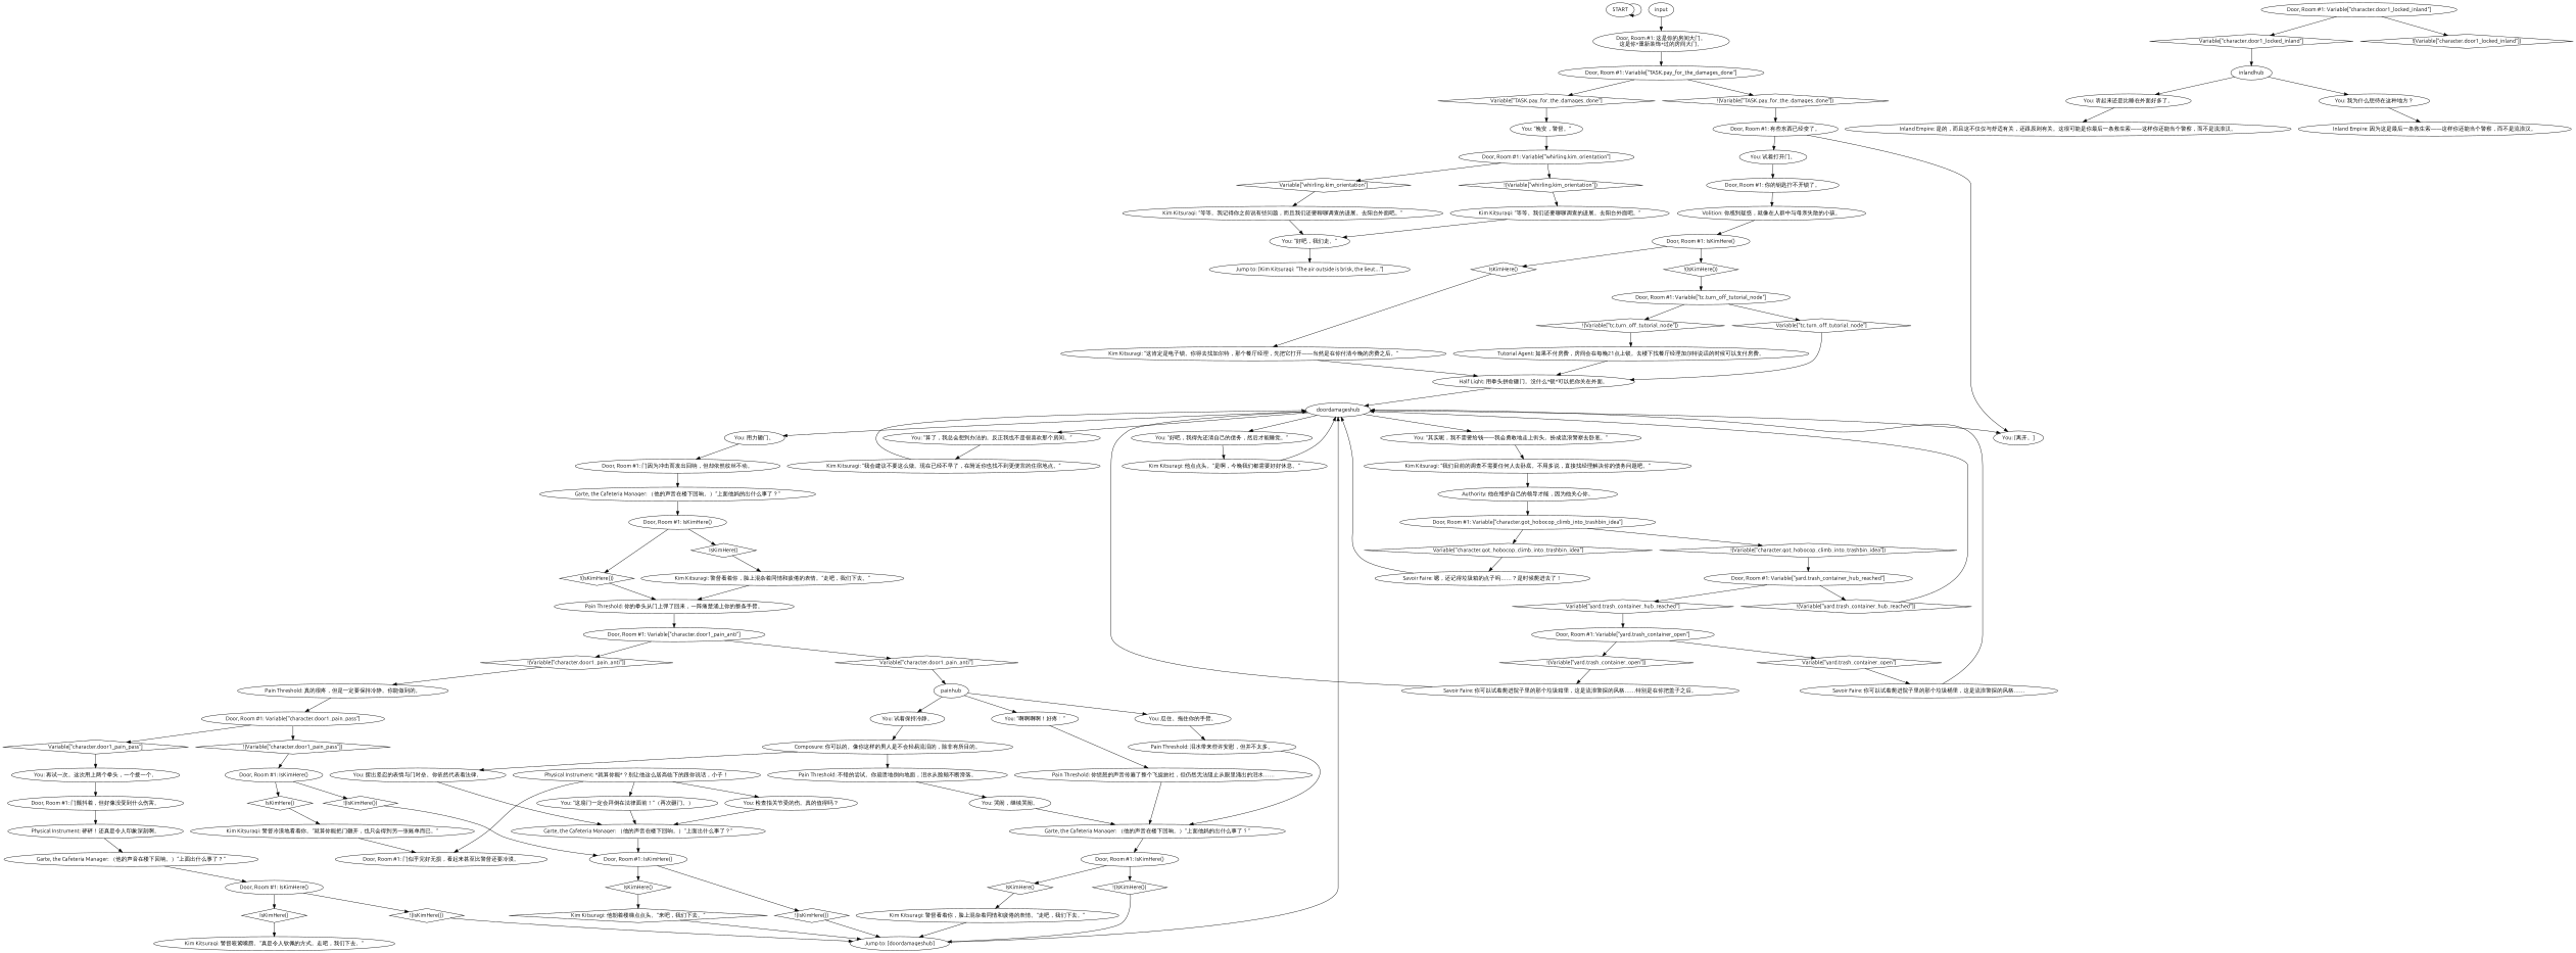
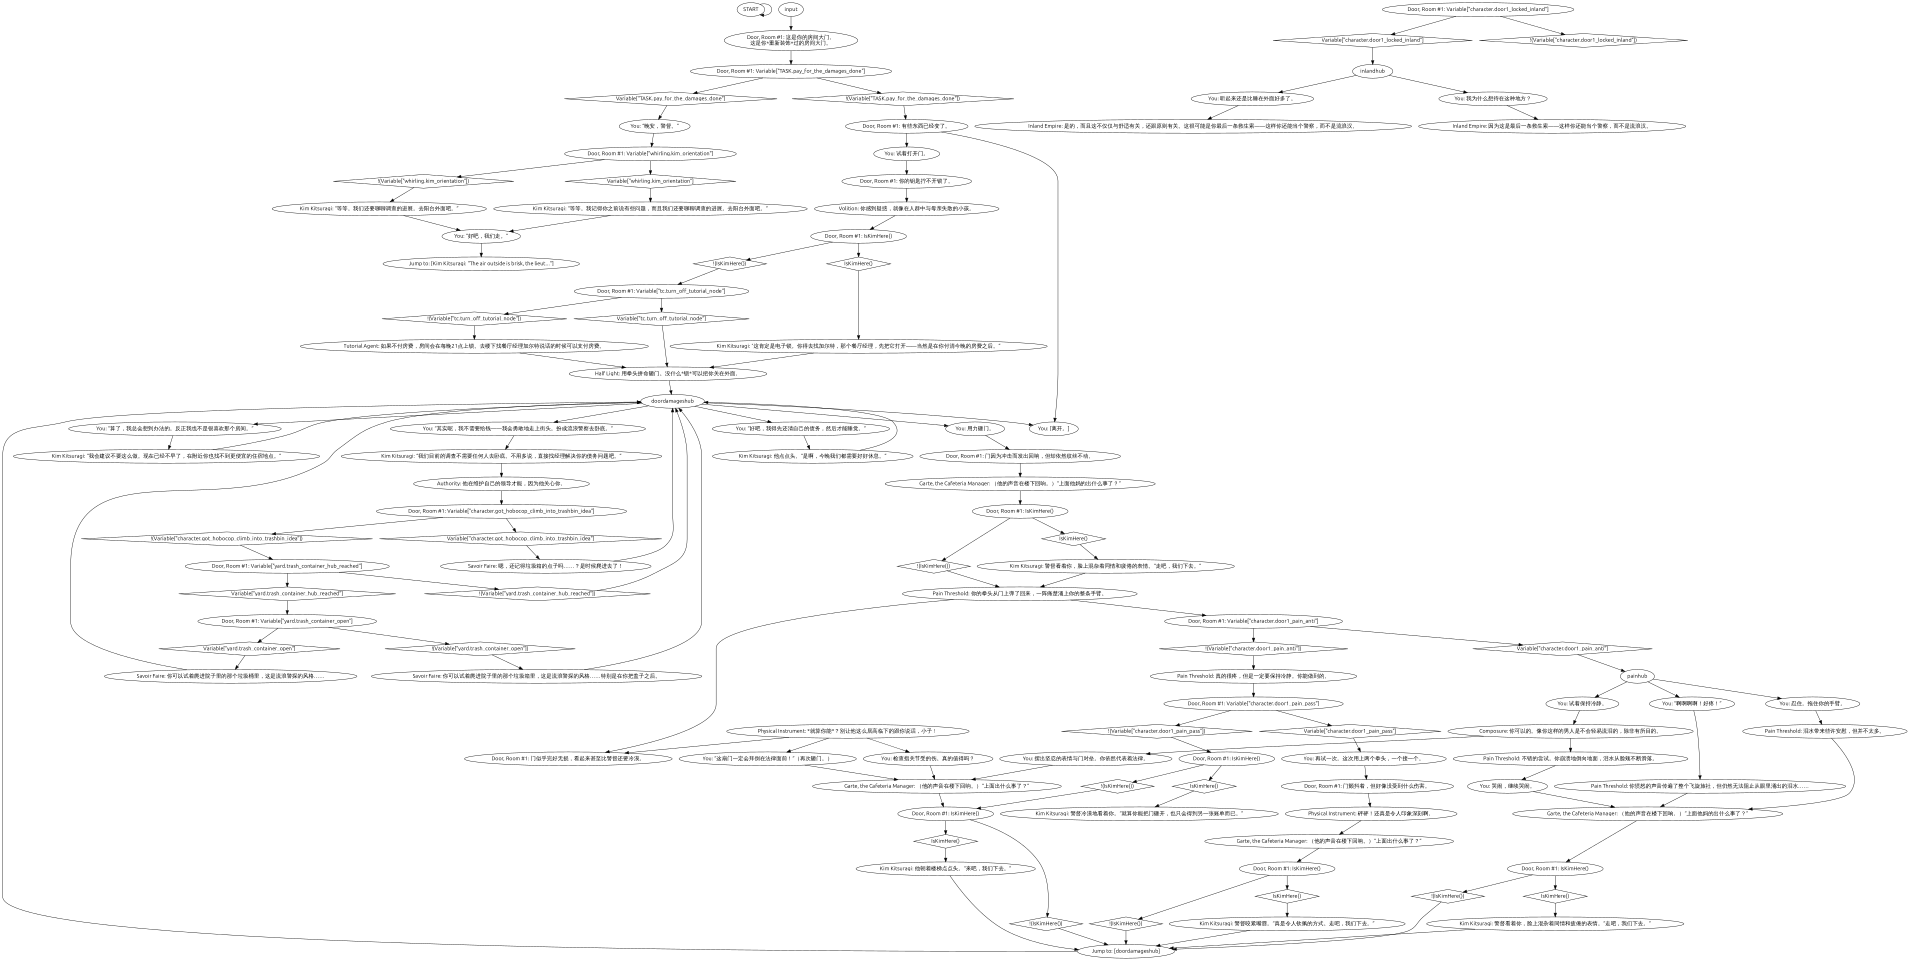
  digraph {
    fontname=Ubuntu
    node [fontname=Ubuntu]
    edge [fontname=Ubuntu]
    n1 [label=START]
    n2 [label=input]
    n3 [label="Door, Room #1: 这是你的房间大门。\n这是你*重新装饰*过的房间大门。"]
    n4 [label="Door, Room #1: Variable[\"TASK.pay_for_the_damages_done\"]"]
    n5 [label="You: “啊啊啊啊！好疼！”"]
    n6 [label="Pain Threshold: 你愤怒的声音传遍了整个飞旋旅社，但仍然无法阻止从眼里涌出的泪水……"]
    n7 [label="Garte, the Cafeteria Manager: （他的声音在楼下回响。）“上面他妈的出什么事了？”"]
    n8 [label="Pain Threshold: 不错的尝试。你崩溃地倒向地面，泪水从脸颊不断滑落。"]
    n9 [label="You: 哭闹，继续哭闹。"]
    n10 [label="Pain Threshold: 泪水带来些许安慰，但并不太多。"]
    n11 [label="Door, Room #1: IsKimHere()"]
    n12 [label="Door, Room #1: Variable[\"character.door1_pain_anti\"]"]
    n13 [label="Variable[\"character.door1_pain_anti\"]" shape=diamond]
    n14 [label="!(Variable[\"character.door1_pain_anti\"])" shape=diamond]
    n15 [label=painhub]
    n16 [label="Pain Threshold: 真的很疼，但是一定要保持冷静。你能做到的。"]
    n17 [label="You: 试着保持冷静。"]
    n18 [label="You: 忍住。拖住你的手臂。"]
    n19 [label="Door, Room #1: Variable[\"character.door1_pain_pass\"]"]
-   n20 [label="Kim Kitsuragi: 他朝着楼梯点点头。“来吧，我们下去。”" shape=diamond]
+   n20 [label="Kim Kitsuragi: 他朝着楼梯点点头。“来吧，我们下去。”"]
    n21 [label="Jump to: [doordamageshub]"]
    n22 [label=doordamageshub]
    n23 [label="Kim Kitsuragi: “这肯定是电子锁。你得去找加尔特，那个餐厅经理，先把它打开——当然是在你付清今晚的房费之后。”"]
    n24 [label="Half Light: 用拳头拼命砸门。没什么*锁*可以把你关在外面。"]
    n25 [label="Variable[\"character.door1_pain_pass\"]" shape=diamond]
    n26 [label="!(Variable[\"character.door1_pain_pass\"])" shape=diamond]
    n27 [label="You: 再试一次。这次用上两个拳头，一个接一个。"]
    n28 [label="Door, Room #1: IsKimHere()"]
    n29 [label="Door, Room #1: 门颤抖着，但好像没受到什么伤害。"]
    n30 [label="IsKimHere()" shape=diamond]
    n31 [label="!(IsKimHere())" shape=diamond]
    n32 [label="Door, Room #1: IsKimHere()"]
    n33 [label="IsKimHere()" shape=diamond]
    n34 [label="!(IsKimHere())" shape=diamond]
    n35 [label="Door, Room #1: Variable[\"tc.turn_off_tutorial_node\"]"]
    n36 [label="Variable[\"tc.turn_off_tutorial_node\"]" shape=diamond]
    n37 [label="!(Variable[\"tc.turn_off_tutorial_node\"])" shape=diamond]
    n38 [label="Kim Kitsuragi: “等等。我们还要聊聊调查的进展。去阳台外面吧。”"]
    n39 [label="You: “好吧，我们走。”"]
    n40 [label="Jump to: [Kim Kitsuragi: \"The air outside is brisk, the lieut...\"]"]
    n41 [label=inlandhub]
    n42 [label="You: 听起来还是比睡在外面好多了。"]
    n43 [label="You: 我为什么想待在这种地方？"]
    n44 [label="Inland Empire: 是的，而且这不仅仅与舒适有关，还跟原则有关。这很可能是你最后一条救生索——这样你还能当个警察，而不是流浪汉。"]
    n45 [label="Inland Empire: 因为这是最后一条救生索——这样你还能当个警察，而不是流浪汉。"]
    n46 [label="IsKimHere()" shape=diamond]
    n47 [label="!(IsKimHere())" shape=diamond]
    n48 [label="Door, Room #1: IsKimHere()"]
    n49 [label="IsKimHere()" shape=diamond]
    n50 [label="!(IsKimHere())" shape=diamond]
    n51 [label="Kim Kitsuragi: 警督冷漠地看着你。“就算你能把门砸开，也只会得到另一张账单而已。”"]
    n52 [label="Door, Room #1: 门似乎完好无损，看起来甚至比警督还要冷漠。"]
    n53 [label="Savoir Faire: 你可以试着爬进院子里的那个垃圾箱里，这是流浪警探的风格……特别是在你把盖子之后。"]
    n54 [label="You: “算了，我总会想到办法的。反正我也不是很喜欢那个房间。”"]
    n55 [label="You: “其实呢，我不需要给钱——我会勇敢地走上街头。扮成流浪警察去卧底。”"]
    n56 [label="You: [离开。]"]
    n57 [label="You: “好吧，我得先还清自己的债务，然后才能睡觉。”"]
    n58 [label="You: 用力砸门。"]
    n59 [label="Tutorial Agent: 如果不付房费，房间会在每晚21点上锁。去楼下找餐厅经理加尔特说话的时候可以支付房费。"]
    n60 [label="You: 试着打开门。"]
    n61 [label="Door, Room #1: 你的钥匙拧不开锁了。"]
    n62 [label="Volition: 你感到疑惑，就像在人群中与母亲失散的小孩。"]
    n63 [label="Kim Kitsuragi: “我会建议不要这么做。现在已经不早了，在附近你也找不到更便宜的住宿地点。”"]
    n64 [label="Authority: 他在维护自己的领导才能，因为他关心你。"]
    n65 [label="Door, Room #1: Variable[\"character.got_hobocop_climb_into_trashbin_idea\"]"]
    n66 [label="Variable[\"character.got_hobocop_climb_into_trashbin_idea\"]" shape=diamond]
    n67 [label="!(Variable[\"character.got_hobocop_climb_into_trashbin_idea\"])" shape=diamond]
    n68 [label="You: “这扇门一定会拜倒在法律面前！”（再次砸门。）"]
    n69 [label="Garte, the Cafeteria Manager: （他的声音在楼下回响。）“上面出什么事了？”"]
    n70 [label="Kim Kitsuragi: 警督咬紧嘴唇。“真是令人钦佩的方式。走吧，我们下去。”"]
    n71 [label="Variable[\"TASK.pay_for_the_damages_done\"]" shape=diamond]
    n72 [label="!(Variable[\"TASK.pay_for_the_damages_done\"])" shape=diamond]
    n73 [label="You: “晚安，警督。”"]
    n74 [label="Door, Room #1: 有些东西已经变了。"]
    n75 [label="Door, Room #1: Variable[\"whirling.kim_orientation\"]"]
    n76 [label="Door, Room #1: 门因为冲击而发出回响，但却依然纹丝不动。"]
    n77 [label="Garte, the Cafeteria Manager: （他的声音在楼下回响。）“上面他妈的出什么事了？”"]
    n78 [label="Door, Room #1: IsKimHere()"]
    n79 [label="Physical Instrument: 砰砰！还真是令人印象深刻啊。"]
    n80 [label="Garte, the Cafeteria Manager: （他的声音在楼下回响。）“上面出什么事了？”"]
    n81 [label="Door, Room #1: IsKimHere()"]
    n82 [label="IsKimHere()" shape=diamond]
    n83 [label="!(IsKimHere())" shape=diamond]
    n84 [label="Variable[\"whirling.kim_orientation\"]" shape=diamond]
    n85 [label="!(Variable[\"whirling.kim_orientation\"])" shape=diamond]
    n86 [label="Kim Kitsuragi: “等等。我记得你之前说有些问题，而且我们还要聊聊调查的进展。去阳台外面吧。”"]
    n87 [label="Savoir Faire: 你可以试着爬进院子里的那个垃圾桶里，这是流浪警探的风格……"]
    n88 [label="Composure: 你可以的。像你这样的男人是不会轻易流泪的，除非有所目的。"]
    n89 [label="You: 摆出坚忍的表情与门对垒。你依然代表着法律。"]
    n90 [label="Kim Kitsuragi: “我们目前的调查不需要任何人去卧底。不用多说，直接找经理解决你的债务问题吧。”"]
    n91 [label="Physical Instrument: *就算你能*？别让他这么居高临下的跟你说话，小子！"]
    n92 [label="You: 检查指关节受的伤。真的值得吗？"]
    n93 [label="Kim Kitsuragi: 他点点头。“是啊，今晚我们都需要好好休息。”"]
    n94 [label="Savoir Faire: 嗯，还记得垃圾箱的点子吗……？是时候爬进去了！"]
    n95 [label="Kim Kitsuragi: 警督看着你，脸上混杂着同情和疲倦的表情。“走吧，我们下去。”"]
    n96 [label="IsKimHere()" shape=diamond]
    n97 [label="!(IsKimHere())" shape=diamond]
    n98 [label="Kim Kitsuragi: 警督看着你，脸上混杂着同情和疲倦的表情。“走吧，我们下去。”"]
    n99 [label="Pain Threshold: 你的拳头从门上弹了回来，一阵痛楚涌上你的整条手臂。"]
    n100 [label="Door, Room #1: Variable[\"yard.trash_container_hub_reached\"]"]
    n101 [label="Variable[\"yard.trash_container_hub_reached\"]" shape=diamond]
    n102 [label="!(Variable[\"yard.trash_container_hub_reached\"])" shape=diamond]
    n103 [label="Door, Room #1: Variable[\"yard.trash_container_open\"]"]
    n104 [label="Variable[\"yard.trash_container_open\"]" shape=diamond]
    n105 [label="!(Variable[\"yard.trash_container_open\"])" shape=diamond]
    n106 [label="Door, Room #1: Variable[\"character.door1_locked_inland\"]"]
    n107 [label="Variable[\"character.door1_locked_inland\"]" shape=diamond]
    n108 [label="!(Variable[\"character.door1_locked_inland\"])" shape=diamond]
    n1 -> n1
    n2 -> n3
    n3 -> n4
    n4 -> n71
    n4 -> n72
    n5 -> n6
    n6 -> n7
    n7 -> n11
    n8 -> n9
    n9 -> n7
    n10 -> n7
    n11 -> n46
    n11 -> n47
    n12 -> n13
    n12 -> n14
    n13 -> n15
    n14 -> n16
    n15 -> n5
    n15 -> n17
    n15 -> n18
    n16 -> n19
    n17 -> n88
    n18 -> n10
    n19 -> n25
    n19 -> n26
    n20 -> n21
    n21 -> n22
    n22 -> n54
    n22 -> n55
    n22 -> n56
    n22 -> n57
    n22 -> n58
    n23 -> n24
    n24 -> n22
    n25 -> n27
    n26 -> n28
    n27 -> n29
    n28 -> n30
    n28 -> n31
    n29 -> n79
    n30 -> n51
    n31 -> n48
    n32 -> n33
    n32 -> n34
    n33 -> n23
    n34 -> n35
    n35 -> n36
    n35 -> n37
    n36 -> n24
    n37 -> n59
    n38 -> n39
    n39 -> n40
    n41 -> n42
    n41 -> n43
    n42 -> n44
    n43 -> n45
    n46 -> n95
    n47 -> n21
    n48 -> n49
    n48 -> n50
    n49 -> n20
    n50 -> n21
-   n51 -> n52
+   n99 -> n52
    n53 -> n22
    n54 -> n63
    n55 -> n90
    n57 -> n93
    n58 -> n76
    n59 -> n24
    n60 -> n61
    n61 -> n62
    n62 -> n32
    n63 -> n22
    n64 -> n65
    n65 -> n66
    n65 -> n67
    n66 -> n94
    n67 -> n100
    n68 -> n69
    n69 -> n48
+   n70 -> n21
    n71 -> n73
    n72 -> n74
    n73 -> n75
    n74 -> n56
    n74 -> n60
    n75 -> n84
    n75 -> n85
    n76 -> n77
    n77 -> n78
    n78 -> n96
    n78 -> n97
    n79 -> n80
    n80 -> n81
    n81 -> n82
    n81 -> n83
    n82 -> n70
    n83 -> n21
    n84 -> n86
    n85 -> n38
    n86 -> n39
    n87 -> n22
    n88 -> n8
    n88 -> n89
    n89 -> n69
    n90 -> n64
    n91 -> n52
    n91 -> n68
    n91 -> n92
    n92 -> n69
    n93 -> n22
    n94 -> n22
    n95 -> n21
    n96 -> n98
    n97 -> n99
    n98 -> n99
    n99 -> n12
    n100 -> n101
    n100 -> n102
    n101 -> n103
    n102 -> n22
    n103 -> n104
    n103 -> n105
    n104 -> n87
    n105 -> n53
    n106 -> n107
    n106 -> n108
    n107 -> n41
  }
